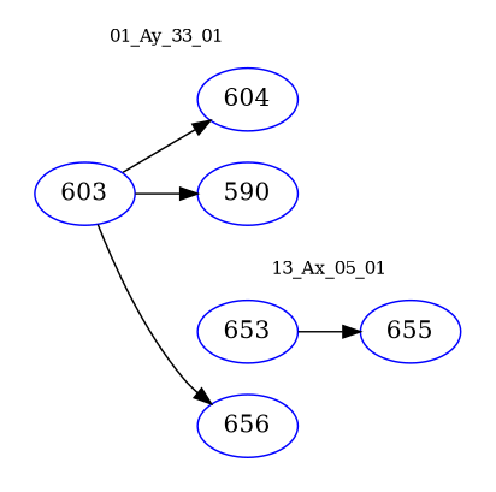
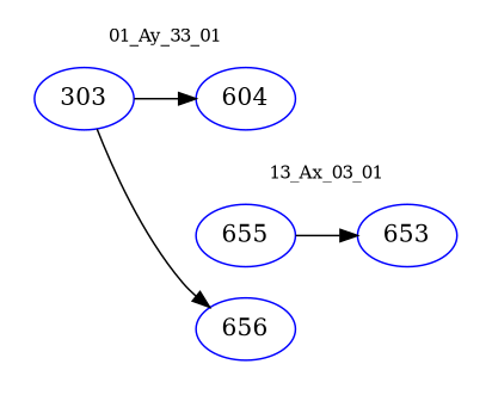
  digraph {
    rankdir=LR
    node [color=blue]
    edge [color=black]
-   n1 [label=603]
-   n2 [label=590]
+   n1 [label=303]
    n3 [label=604]
    n4 [label=655]
    n5 [label=653]
    n6 [label=656]
    subgraph cluster_1 {
      color=white
      fontsize=10
      label="01_Ay_33_01"
      n1
-     n2
      n3
    }
    subgraph cluster_2 {
      color=white
      fontsize=10
-     label="13_Ax_05_01"
+     label="13_Ax_03_01"
      n4
      n5
      n6
    }
-   n1 -> n2
    n1 -> n3
    n1 -> n6
-   n5 -> n4
+   n4 -> n5
  }
